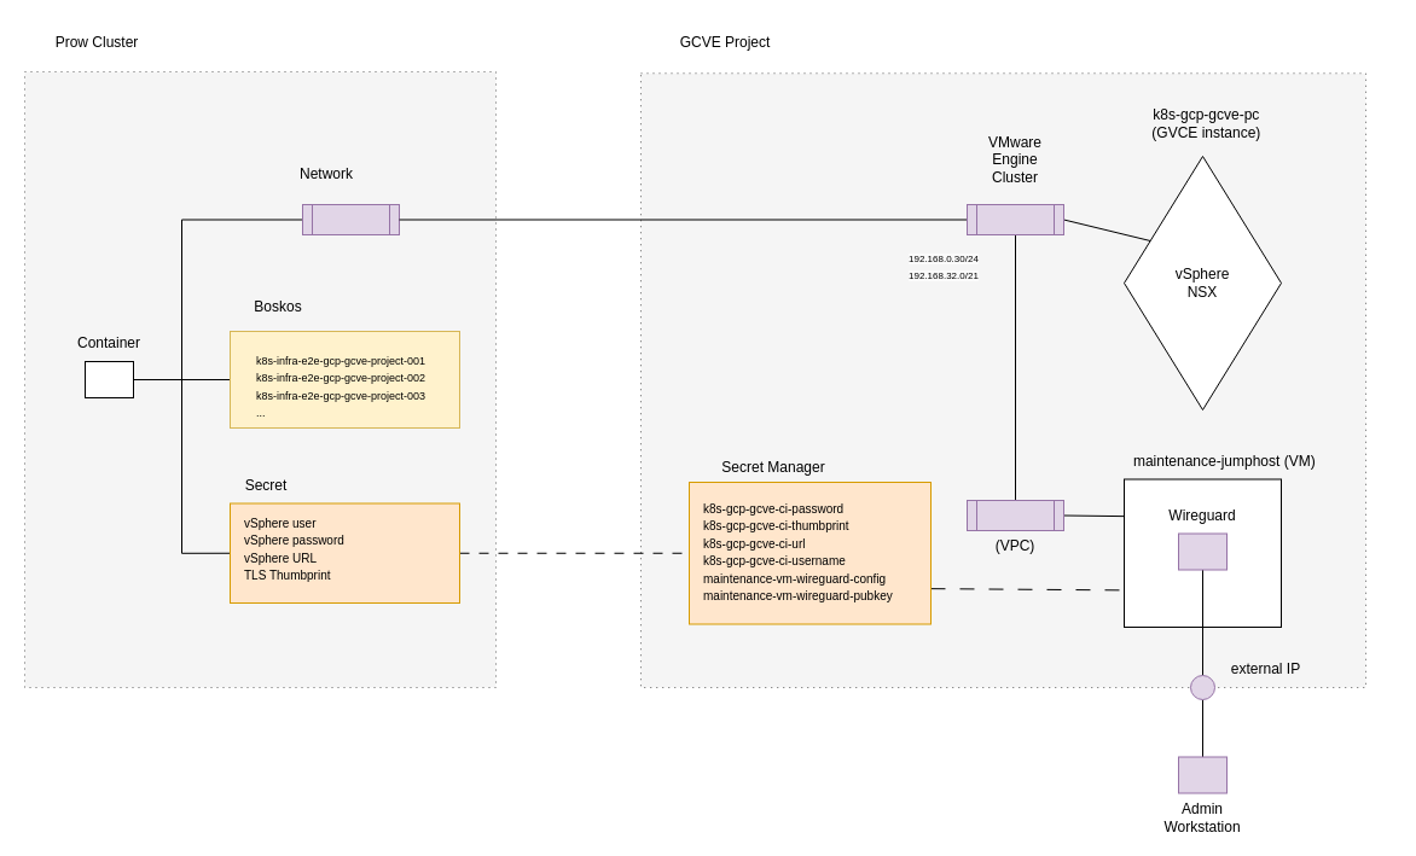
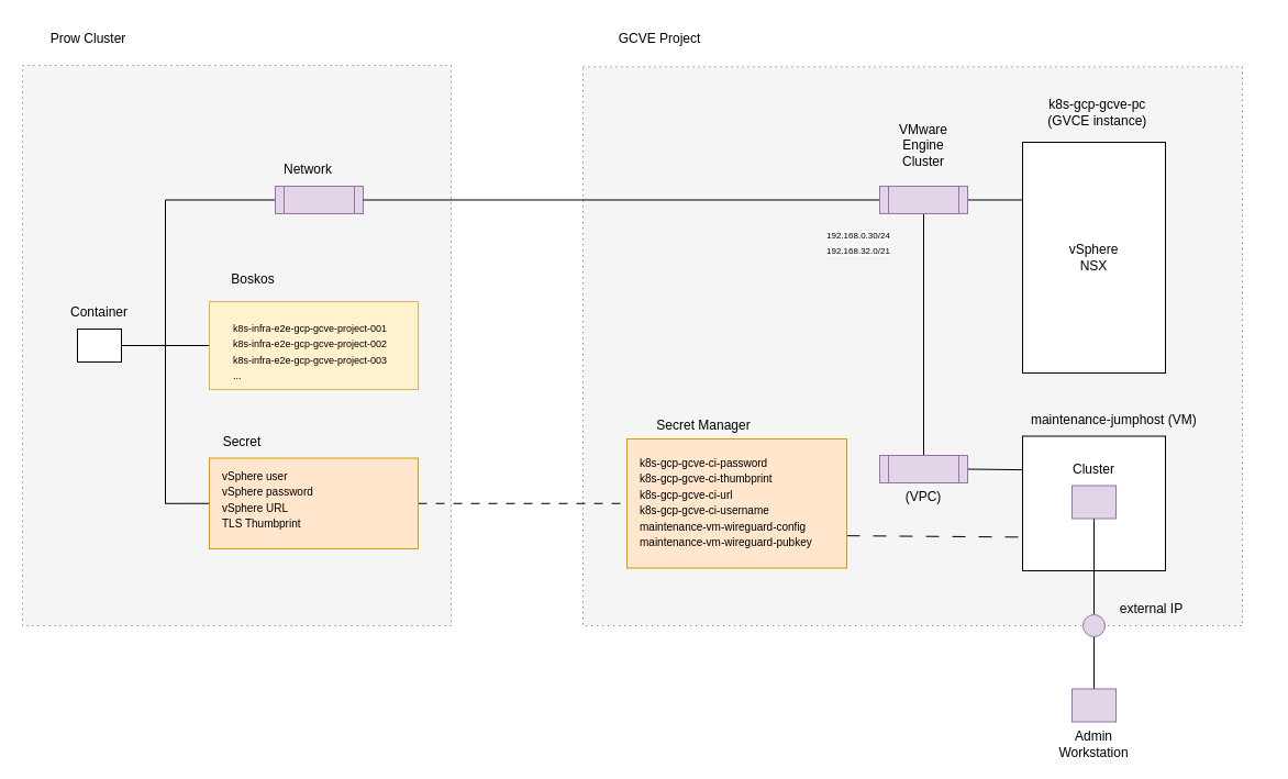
  <mxCell id="0" />
  <mxCell id="1" parent="0" />
  <mxCell id="2" value="GCVE Project" style="text;html=1;align=center;verticalAlign=middle;whiteSpace=wrap;rounded=0;" parent="1" vertex="1"><mxGeometry x="530" y="20.25" width="140" height="30" as="geometry" /></mxCell>
  <mxCell id="3" value="Prow Cluster" style="text;html=1;align=center;verticalAlign=middle;whiteSpace=wrap;rounded=0;" parent="1" vertex="1"><mxGeometry x="30" y="20.25" width="100" height="30" as="geometry" /></mxCell>
  <mxCell id="4" value="" style="rounded=0;whiteSpace=wrap;html=1;fillColor=#f5f5f5;dashed=1;dashPattern=1 4;fontColor=#333333;strokeColor=#666666;" parent="1" vertex="1"><mxGeometry x="530" y="60.25" width="600" height="508.75" as="geometry" /></mxCell>
  <mxCell id="5" value="" style="rounded=0;whiteSpace=wrap;html=1;fillColor=#f5f5f5;dashed=1;dashPattern=1 4;fontColor=#333333;strokeColor=#666666;" parent="1" vertex="1"><mxGeometry x="20" y="59" width="390" height="510" as="geometry" /></mxCell>
- <mxCell id="6" value="&lt;div style=&quot;&quot;&gt;&lt;span style=&quot;background-color: transparent; color: light-dark(rgb(0, 0, 0), rgb(255, 255, 255));&quot;&gt;&lt;font&gt;vSphere&lt;/font&gt;&lt;/span&gt;&lt;/div&gt;&lt;div style=&quot;&quot;&gt;&lt;span style=&quot;background-color: transparent; color: light-dark(rgb(0, 0, 0), rgb(255, 255, 255));&quot;&gt;&lt;font&gt;NSX&lt;/font&gt;&lt;/span&gt;&lt;/div&gt;" style="rhombus;whiteSpace=wrap;html=1;align=center;" parent="1" vertex="1"><mxGeometry x="930" y="129" width="130" height="210" as="geometry" /></mxCell>
+ <mxCell id="6" value="&lt;div style=&quot;&quot;&gt;&lt;span style=&quot;background-color: transparent; color: light-dark(rgb(0, 0, 0), rgb(255, 255, 255));&quot;&gt;&lt;font&gt;vSphere&lt;/font&gt;&lt;/span&gt;&lt;/div&gt;&lt;div style=&quot;&quot;&gt;&lt;span style=&quot;background-color: transparent; color: light-dark(rgb(0, 0, 0), rgb(255, 255, 255));&quot;&gt;&lt;font&gt;NSX&lt;/font&gt;&lt;/span&gt;&lt;/div&gt;" style="rounded=0;whiteSpace=wrap;html=1;align=center;" parent="1" vertex="1"><mxGeometry x="930" y="129" width="130" height="210" as="geometry" /></mxCell>
  <mxCell id="7" style="edgeStyle=none;rounded=0;orthogonalLoop=1;jettySize=auto;html=1;entryX=1;entryY=0.5;entryDx=0;entryDy=0;endArrow=none;startFill=0;exitX=0;exitY=0.25;exitDx=0;exitDy=0;" parent="1" source="8" target="19" edge="1"><mxGeometry relative="1" as="geometry"><mxPoint x="930" y="427" as="sourcePoint" /></mxGeometry></mxCell>
  <mxCell id="8" value="" style="rounded=0;whiteSpace=wrap;html=1;" parent="1" vertex="1"><mxGeometry x="930" y="396.5" width="130" height="122.5" as="geometry" /></mxCell>
  <mxCell id="9" value="&lt;span style=&quot;text-align: start; background-color: transparent; color: light-dark(rgb(0, 0, 0), rgb(255, 255, 255));&quot;&gt;k8s-gcp-gcve-pc&amp;nbsp;&lt;/span&gt;&lt;div&gt;&lt;span style=&quot;text-align: start; background-color: transparent; color: light-dark(rgb(0, 0, 0), rgb(255, 255, 255));&quot;&gt;(&lt;/span&gt;GVCE instan&lt;span style=&quot;background-color: transparent; color: light-dark(rgb(0, 0, 0), rgb(255, 255, 255));&quot;&gt;ce)&amp;nbsp;&lt;/span&gt;&lt;/div&gt;" style="text;html=1;align=center;verticalAlign=middle;whiteSpace=wrap;rounded=0;" parent="1" vertex="1"><mxGeometry x="850" y="86.5" width="300" height="30" as="geometry" /></mxCell>
  <mxCell id="10" value="&lt;span style=&quot;text-align: start; background-color: transparent;&quot;&gt;&lt;font style=&quot;color: rgb(0, 0, 0);&quot;&gt;maintenance-jumphost&amp;nbsp;&lt;font&gt;(VM)&lt;/font&gt;&lt;/font&gt;&lt;/span&gt;&lt;span style=&quot;background-color: transparent; color: light-dark(rgb(0, 0, 0), rgb(255, 255, 255));&quot;&gt;&amp;nbsp;&lt;/span&gt;" style="text;html=1;align=center;verticalAlign=middle;whiteSpace=wrap;rounded=0;" parent="1" vertex="1"><mxGeometry x="930" y="366.5" width="170" height="30" as="geometry" /></mxCell>
- <mxCell id="11" value="Network" style="text;html=1;align=center;verticalAlign=middle;whiteSpace=wrap;rounded=0;" parent="1" vertex="1"><mxGeometry x="240" y="129" width="60" height="30" as="geometry" /></mxCell>
+ <mxCell id="11" value="Network" style="text;html=1;align=center;verticalAlign=middle;whiteSpace=wrap;rounded=0;" parent="1" vertex="1"><mxGeometry x="250" y="139" width="60" height="30" as="geometry" /></mxCell>
  <mxCell id="12" style="edgeStyle=orthogonalEdgeStyle;rounded=0;orthogonalLoop=1;jettySize=auto;html=1;exitX=0;exitY=0.5;exitDx=0;exitDy=0;entryX=1;entryY=0.5;entryDx=0;entryDy=0;endArrow=none;startFill=0;" parent="1" source="13" target="29" edge="1"><mxGeometry relative="1" as="geometry"><Array as="points"><mxPoint x="150" y="182" /><mxPoint x="150" y="314" /></Array></mxGeometry></mxCell>
  <mxCell id="13" value="" style="shape=process;whiteSpace=wrap;html=1;backgroundOutline=1;fillColor=#e1d5e7;strokeColor=#9673a6;" parent="1" vertex="1"><mxGeometry x="250" y="169" width="80" height="25" as="geometry" /></mxCell>
  <mxCell id="14" style="rounded=0;orthogonalLoop=1;jettySize=auto;html=1;exitX=0;exitY=0.5;exitDx=0;exitDy=0;endArrow=none;startFill=0;" parent="1" source="17" target="13" edge="1"><mxGeometry relative="1" as="geometry" /></mxCell>
  <mxCell id="15" style="edgeStyle=none;rounded=0;orthogonalLoop=1;jettySize=auto;html=1;exitX=0.5;exitY=1;exitDx=0;exitDy=0;entryX=0.5;entryY=0;entryDx=0;entryDy=0;endArrow=none;startFill=0;" parent="1" source="17" target="19" edge="1"><mxGeometry relative="1" as="geometry" /></mxCell>
  <mxCell id="16" style="edgeStyle=none;rounded=0;orthogonalLoop=1;jettySize=auto;html=1;exitX=1;exitY=0.5;exitDx=0;exitDy=0;entryX=0;entryY=0.25;entryDx=0;entryDy=0;endArrow=none;startFill=0;" parent="1" source="17" target="6" edge="1"><mxGeometry relative="1" as="geometry" /></mxCell>
  <mxCell id="17" value="" style="shape=process;whiteSpace=wrap;html=1;backgroundOutline=1;fillColor=#e1d5e7;strokeColor=#9673a6;" parent="1" vertex="1"><mxGeometry x="800" y="169" width="80" height="25" as="geometry" /></mxCell>
  <mxCell id="18" value="VMware Engine Cluster" style="text;html=1;align=center;verticalAlign=middle;whiteSpace=wrap;rounded=0;" parent="1" vertex="1"><mxGeometry x="810" y="116.5" width="60" height="30" as="geometry" /></mxCell>
  <mxCell id="19" value="" style="shape=process;whiteSpace=wrap;html=1;backgroundOutline=1;fillColor=#e1d5e7;strokeColor=#9673a6;" parent="1" vertex="1"><mxGeometry x="800" y="414" width="80" height="25" as="geometry" /></mxCell>
  <mxCell id="20" value="(VPC)" style="text;html=1;align=center;verticalAlign=middle;whiteSpace=wrap;rounded=0;" parent="1" vertex="1"><mxGeometry x="810" y="436.5" width="60" height="30" as="geometry" /></mxCell>
  <mxCell id="21" style="edgeStyle=orthogonalEdgeStyle;rounded=0;orthogonalLoop=1;jettySize=auto;html=1;exitX=0;exitY=0.5;exitDx=0;exitDy=0;entryX=1;entryY=0.5;entryDx=0;entryDy=0;endArrow=none;startFill=0;" parent="1" source="22" target="29" edge="1"><mxGeometry relative="1" as="geometry" /></mxCell>
  <mxCell id="22" value="" style="rounded=0;whiteSpace=wrap;html=1;fillColor=#fff2cc;strokeColor=#d6b656;" parent="1" vertex="1"><mxGeometry x="190" y="274" width="190" height="80" as="geometry" /></mxCell>
  <mxCell id="23" value="&lt;div style=&quot;text-align: start;&quot;&gt;&lt;span style=&quot;background-color: transparent; color: light-dark(rgb(0, 0, 0), rgb(255, 255, 255));&quot;&gt;Boskos&lt;/span&gt;&lt;/div&gt;" style="text;html=1;align=center;verticalAlign=middle;whiteSpace=wrap;rounded=0;" parent="1" vertex="1"><mxGeometry x="190" y="239" width="80" height="30" as="geometry" /></mxCell>
  <mxCell id="24" value="&lt;span class=&quot;s1&quot;&gt;&lt;font style=&quot;font-size: 9px;&quot;&gt;k8s-infra-e2e-gcp-gcve-project-001&lt;/font&gt;&lt;/span&gt;&lt;div&gt;&lt;span class=&quot;s1&quot;&gt;&lt;font style=&quot;font-size: 9px;&quot;&gt;k8s-infra-e2e-gcp-gcve-project-002&lt;/font&gt;&lt;/span&gt;&lt;/div&gt;&lt;div&gt;&lt;span class=&quot;s1&quot;&gt;&lt;font style=&quot;font-size: 9px;&quot;&gt;k8s-infra-e2e-gcp-gcve-project-003&lt;/font&gt;&lt;/span&gt;&lt;/div&gt;&lt;div&gt;&lt;span class=&quot;s1&quot;&gt;&lt;font style=&quot;font-size: 9px;&quot;&gt;...&lt;/font&gt;&lt;/span&gt;&lt;/div&gt;" style="text;whiteSpace=wrap;html=1;" parent="1" vertex="1"><mxGeometry x="210" y="284" width="150" height="40" as="geometry" /></mxCell>
  <mxCell id="25" style="edgeStyle=orthogonalEdgeStyle;rounded=0;orthogonalLoop=1;jettySize=auto;html=1;exitX=0;exitY=0.5;exitDx=0;exitDy=0;entryX=1;entryY=0.5;entryDx=0;entryDy=0;endArrow=none;startFill=0;" parent="1" source="27" target="29" edge="1"><mxGeometry relative="1" as="geometry"><mxPoint x="110" y="319" as="targetPoint" /></mxGeometry></mxCell>
  <mxCell id="26" style="edgeStyle=none;rounded=0;orthogonalLoop=1;jettySize=auto;html=1;exitX=1;exitY=0.5;exitDx=0;exitDy=0;endArrow=none;startFill=0;dashed=1;dashPattern=8 8;" parent="1" source="27" target="41" edge="1"><mxGeometry relative="1" as="geometry" /></mxCell>
  <mxCell id="27" value="" style="rounded=0;whiteSpace=wrap;html=1;fillColor=#ffe6cc;strokeColor=#d79b00;" parent="1" vertex="1"><mxGeometry x="190" y="416.5" width="190" height="82.5" as="geometry" /></mxCell>
  <mxCell id="28" value="Secret" style="text;html=1;align=center;verticalAlign=middle;whiteSpace=wrap;rounded=0;" parent="1" vertex="1"><mxGeometry x="190" y="386.5" width="60" height="30" as="geometry" /></mxCell>
  <mxCell id="29" value="" style="rounded=0;whiteSpace=wrap;html=1;" parent="1" vertex="1"><mxGeometry x="70" y="299" width="40" height="30" as="geometry" /></mxCell>
  <mxCell id="30" value="Container" style="text;html=1;align=center;verticalAlign=middle;whiteSpace=wrap;rounded=0;" parent="1" vertex="1"><mxGeometry x="60" y="269" width="60" height="30" as="geometry" /></mxCell>
  <mxCell id="31" value="&lt;div&gt;&lt;div&gt;&lt;font size=&quot;1&quot;&gt;vSphere user&lt;/font&gt;&lt;/div&gt;&lt;div&gt;&lt;font size=&quot;1&quot;&gt;vSphere password&lt;/font&gt;&lt;/div&gt;&lt;div&gt;&lt;font size=&quot;1&quot;&gt;vSphere URL&lt;/font&gt;&lt;/div&gt;&lt;div&gt;&lt;font size=&quot;1&quot;&gt;TLS Thumbprint&lt;/font&gt;&lt;/div&gt;&lt;/div&gt;" style="text;whiteSpace=wrap;html=1;" parent="1" vertex="1"><mxGeometry x="200" y="419" width="150" height="40" as="geometry" /></mxCell>
  <mxCell id="32" style="edgeStyle=none;rounded=0;orthogonalLoop=1;jettySize=auto;html=1;exitX=0.5;exitY=1;exitDx=0;exitDy=0;entryX=0.5;entryY=0;entryDx=0;entryDy=0;endArrow=none;startFill=0;" parent="1" source="33" target="38" edge="1"><mxGeometry relative="1" as="geometry" /></mxCell>
  <mxCell id="33" value="" style="rounded=0;whiteSpace=wrap;html=1;fillColor=#e1d5e7;strokeColor=#9673a6;" parent="1" vertex="1"><mxGeometry x="975" y="441.5" width="40" height="30" as="geometry" /></mxCell>
- <mxCell id="34" value="Wireguard" style="text;html=1;align=center;verticalAlign=middle;whiteSpace=wrap;rounded=0;" parent="1" vertex="1"><mxGeometry x="965" y="411.5" width="60" height="30" as="geometry" /></mxCell>
+ <mxCell id="34" value="Cluster" style="text;html=1;align=center;verticalAlign=middle;whiteSpace=wrap;rounded=0;" parent="1" vertex="1"><mxGeometry x="965" y="411.5" width="60" height="30" as="geometry" /></mxCell>
  <mxCell id="35" style="edgeStyle=none;rounded=0;orthogonalLoop=1;jettySize=auto;html=1;exitX=0.5;exitY=0;exitDx=0;exitDy=0;entryX=0.5;entryY=1;entryDx=0;entryDy=0;endArrow=none;startFill=0;" parent="1" source="36" target="38" edge="1"><mxGeometry relative="1" as="geometry" /></mxCell>
  <mxCell id="36" value="" style="rounded=0;whiteSpace=wrap;html=1;fillColor=#e1d5e7;strokeColor=#9673a6;" parent="1" vertex="1"><mxGeometry x="975" y="626.5" width="40" height="30" as="geometry" /></mxCell>
  <mxCell id="37" value="Admin Workstation" style="text;html=1;align=center;verticalAlign=middle;whiteSpace=wrap;rounded=0;" parent="1" vertex="1"><mxGeometry x="965" y="666.5" width="60" height="20" as="geometry" /></mxCell>
  <mxCell id="38" value="" style="ellipse;whiteSpace=wrap;html=1;aspect=fixed;fillColor=#e1d5e7;strokeColor=#9673a6;" parent="1" vertex="1"><mxGeometry x="985" y="559" width="20" height="20" as="geometry" /></mxCell>
  <mxCell id="39" value="&lt;div style=&quot;text-align: start;&quot;&gt;&lt;span style=&quot;background-color: transparent; color: light-dark(rgb(0, 0, 0), rgb(255, 255, 255));&quot;&gt;external IP&lt;/span&gt;&lt;/div&gt;" style="text;html=1;align=center;verticalAlign=middle;whiteSpace=wrap;rounded=0;" parent="1" vertex="1"><mxGeometry x="1000" y="539" width="95" height="30" as="geometry" /></mxCell>
  <mxCell id="40" style="edgeStyle=none;rounded=0;orthogonalLoop=1;jettySize=auto;html=1;exitX=1;exitY=0.75;exitDx=0;exitDy=0;entryX=0;entryY=0.75;entryDx=0;entryDy=0;endArrow=none;startFill=0;dashed=1;dashPattern=12 12;" parent="1" source="41" target="8" edge="1"><mxGeometry relative="1" as="geometry" /></mxCell>
  <mxCell id="41" value="" style="rounded=0;whiteSpace=wrap;html=1;fillColor=#ffe6cc;strokeColor=#d79b00;" parent="1" vertex="1"><mxGeometry x="570" y="399" width="200" height="117.5" as="geometry" /></mxCell>
  <mxCell id="42" value="Secret Manager" style="text;html=1;align=center;verticalAlign=middle;whiteSpace=wrap;rounded=0;" parent="1" vertex="1"><mxGeometry x="590" y="371.5" width="100" height="30" as="geometry" /></mxCell>
  <mxCell id="43" value="&lt;div&gt;&lt;font size=&quot;1&quot;&gt;k8s-gcp-gcve-ci-password&lt;/font&gt;&lt;/div&gt;&lt;div&gt;&lt;font size=&quot;1&quot;&gt;k8s-gcp-gcve-ci-thumbprint&lt;/font&gt;&lt;/div&gt;&lt;div&gt;&lt;font size=&quot;1&quot;&gt;k8s-gcp-gcve-ci-url&lt;/font&gt;&lt;/div&gt;&lt;div&gt;&lt;font size=&quot;1&quot;&gt;k8s-gcp-gcve-ci-username&lt;/font&gt;&lt;/div&gt;&lt;div&gt;&lt;font size=&quot;1&quot;&gt;maintenance-vm-wireguard-config&lt;/font&gt;&lt;/div&gt;&lt;div&gt;&lt;font size=&quot;1&quot;&gt;maintenance-vm-wireguard-pubkey&lt;/font&gt;&lt;/div&gt;" style="text;whiteSpace=wrap;html=1;" parent="1" vertex="1"><mxGeometry x="580" y="406.5" width="190" height="40" as="geometry" /></mxCell>
  <mxCell id="44" style="edgeStyle=none;rounded=0;orthogonalLoop=1;jettySize=auto;html=1;exitX=1;exitY=0.5;exitDx=0;exitDy=0;" parent="1" source="6" target="6" edge="1"><mxGeometry relative="1" as="geometry" /></mxCell>
  <mxCell id="45" value="&lt;span style=&quot;color: rgb(0, 0, 0); font-family: Helvetica; font-size: 8px; font-style: normal; font-variant-ligatures: normal; font-variant-caps: normal; font-weight: 400; letter-spacing: normal; orphans: 2; text-align: start; text-indent: 0px; text-transform: none; widows: 2; word-spacing: 0px; -webkit-text-stroke-width: 0px; white-space: normal; background-color: rgb(251, 251, 251); text-decoration-thickness: initial; text-decoration-style: initial; text-decoration-color: initial; float: none; display: inline !important;&quot;&gt;192.168.0.30/24&lt;/span&gt;&lt;div&gt;&lt;span style=&quot;color: rgb(0, 0, 0); font-family: Helvetica; font-size: 8px; font-style: normal; font-variant-ligatures: normal; font-variant-caps: normal; font-weight: 400; letter-spacing: normal; orphans: 2; text-align: start; text-indent: 0px; text-transform: none; widows: 2; word-spacing: 0px; -webkit-text-stroke-width: 0px; white-space: normal; background-color: rgb(251, 251, 251); text-decoration-thickness: initial; text-decoration-style: initial; text-decoration-color: initial; float: none; display: inline !important;&quot;&gt;192.168.32.0/21&lt;/span&gt;&lt;/div&gt;" style="text;whiteSpace=wrap;html=1;" parent="1" vertex="1"><mxGeometry x="750" y="199" width="90" height="40" as="geometry" /></mxCell>
